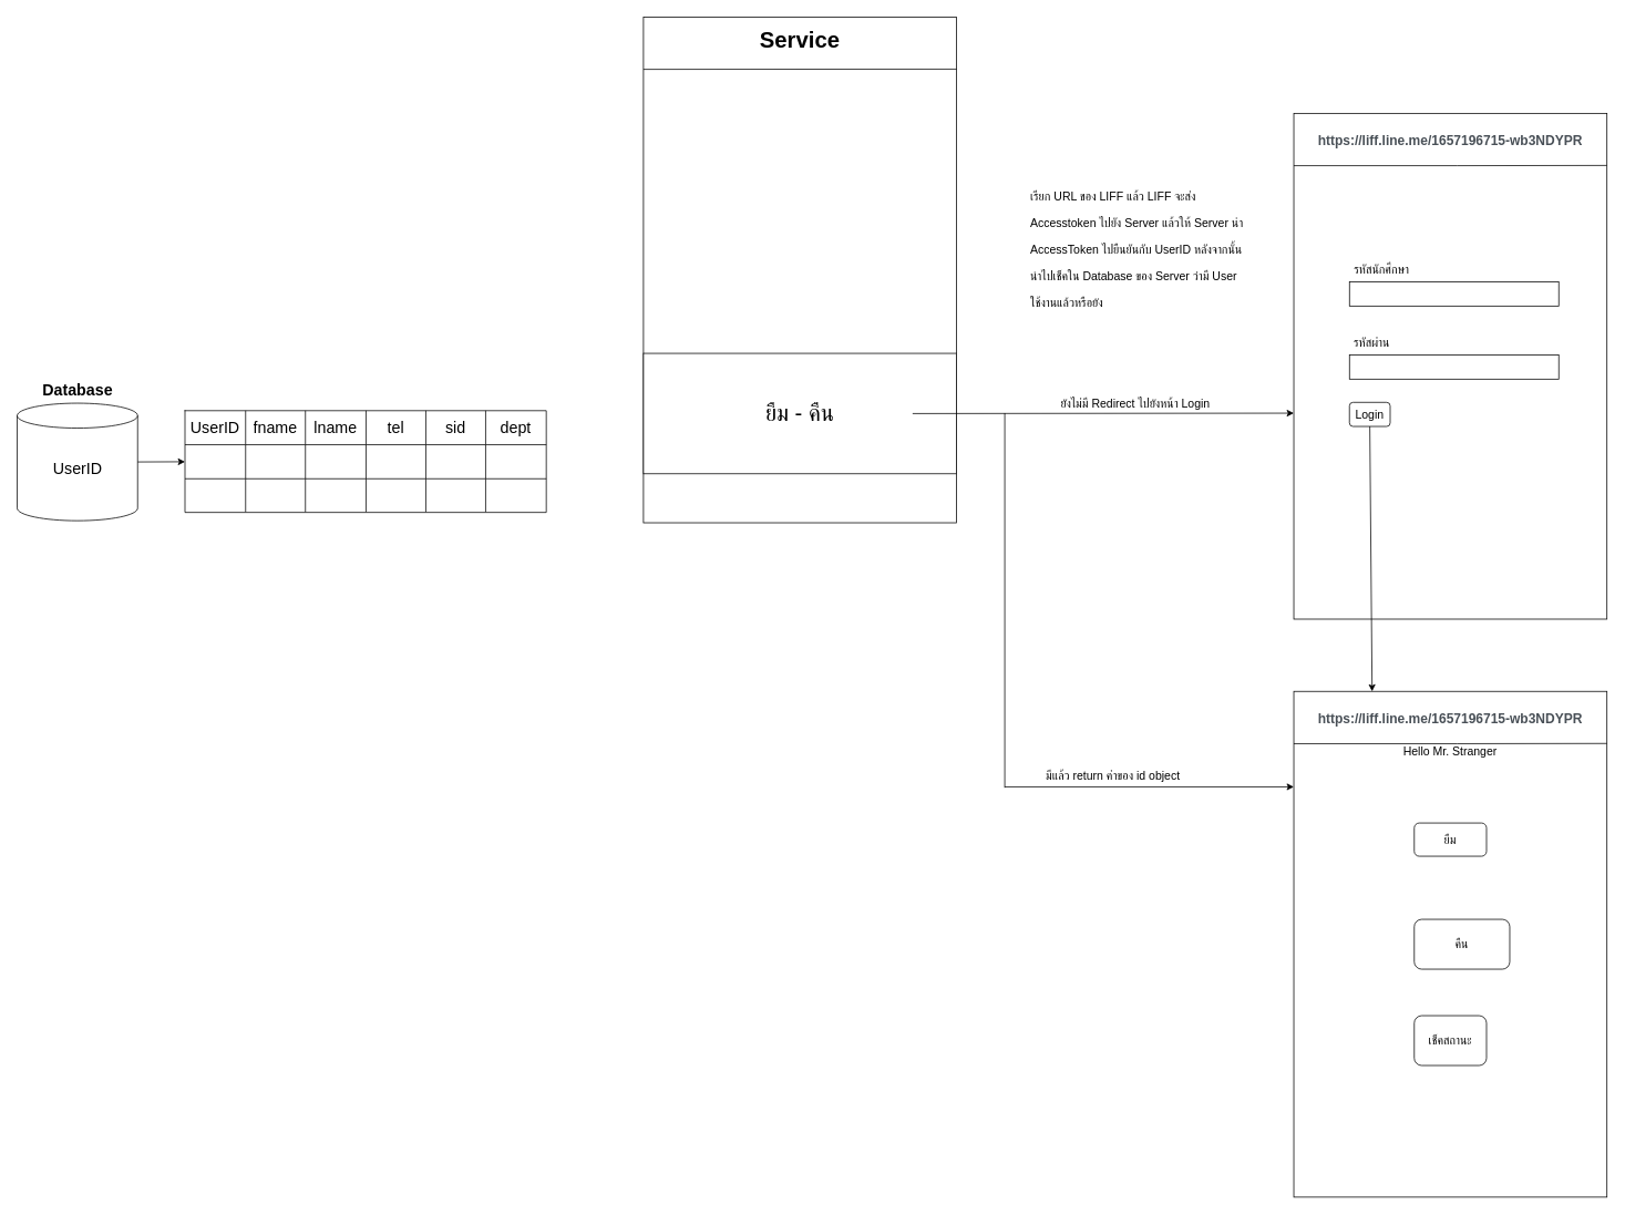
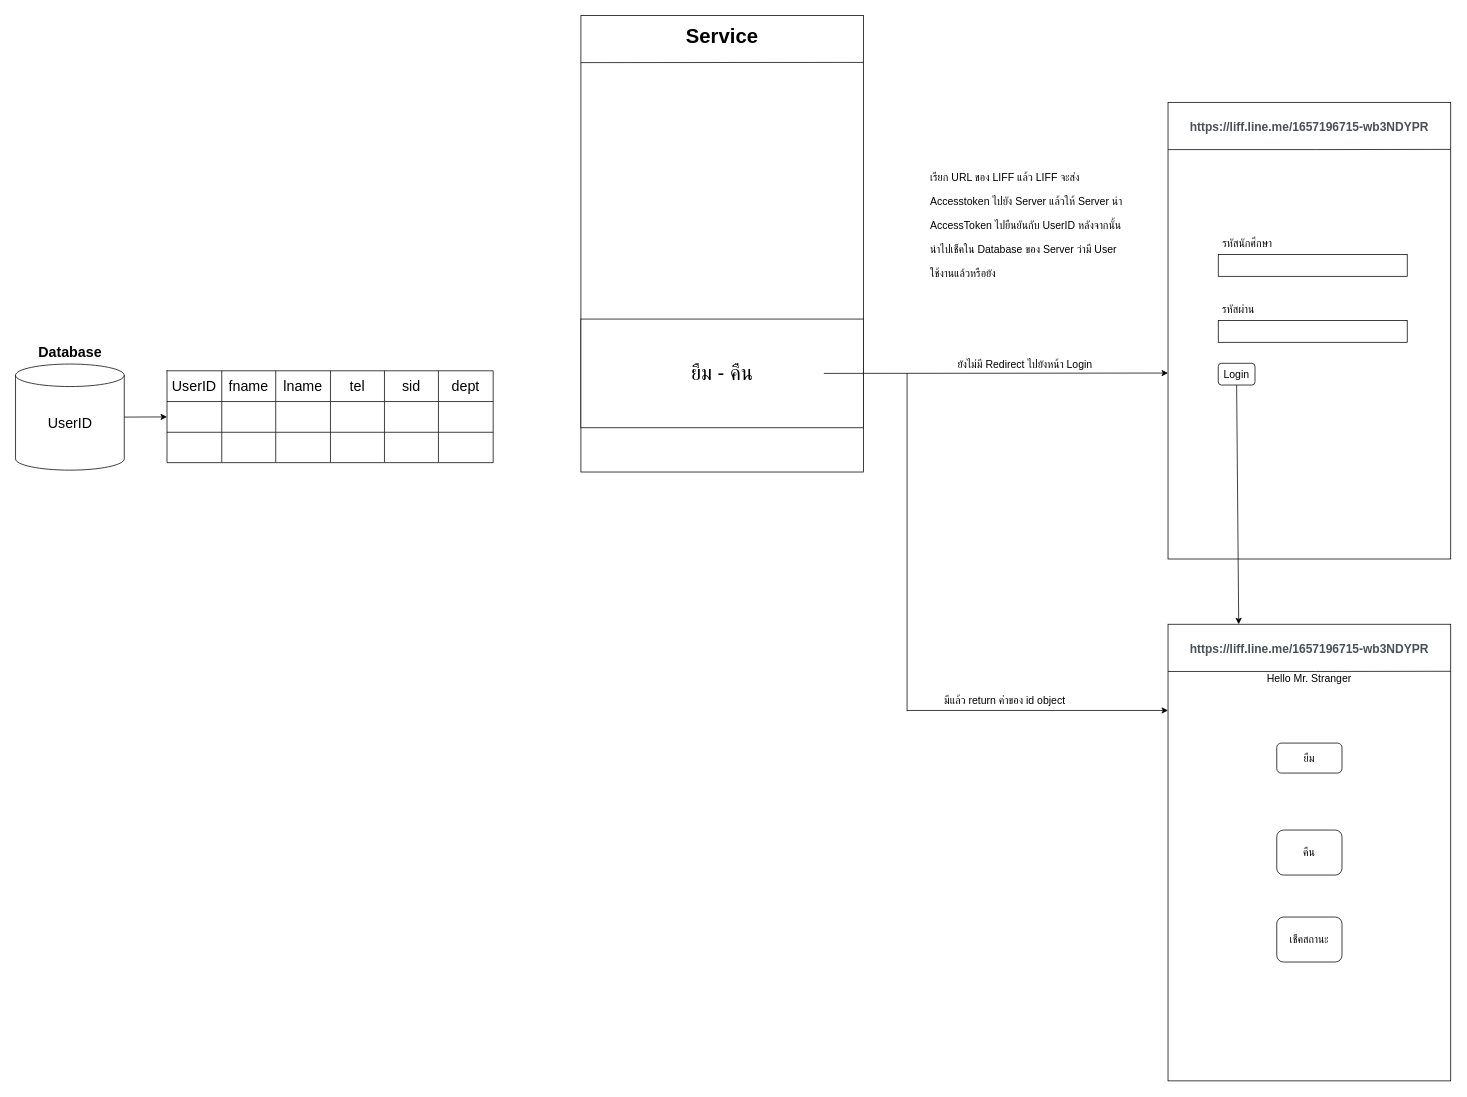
  <mxCell id="0" />
  <mxCell id="1" parent="0" />
  <mxCell id="2" value="" style="group" parent="1" vertex="1" connectable="0"><mxGeometry width="377" height="609" as="geometry" x="774" y="20" /></mxCell>
  <mxCell id="3" value="" style="rounded=0;whiteSpace=wrap;html=1;" parent="2" vertex="1"><mxGeometry width="377" height="609" as="geometry" /></mxCell>
  <mxCell id="4" value="" style="endArrow=none;html=1;rounded=0;entryX=1;entryY=0.103;entryDx=0;entryDy=0;entryPerimeter=0;" parent="2" target="3" edge="1"><mxGeometry width="50" height="50" relative="1" as="geometry"><mxPoint y="63" as="sourcePoint" /><mxPoint x="377" y="58" as="targetPoint" /></mxGeometry></mxCell>
  <mxCell id="5" value="&lt;font style=&quot;font-size: 27px&quot;&gt;&lt;b&gt;Service&lt;/b&gt;&lt;/font&gt;" style="text;html=1;strokeColor=none;fillColor=none;align=center;verticalAlign=middle;whiteSpace=wrap;rounded=0;" parent="2" vertex="1"><mxGeometry width="377" height="58" as="geometry" /></mxCell>
  <mxCell id="6" value="" style="rounded=0;whiteSpace=wrap;html=1;fontSize=27;" parent="2" vertex="1"><mxGeometry y="405" width="377" height="145" as="geometry" /></mxCell>
  <mxCell id="7" value="ยืม - คืน" style="text;html=1;strokeColor=none;fillColor=none;align=center;verticalAlign=middle;whiteSpace=wrap;rounded=0;fontSize=27;" parent="2" vertex="1"><mxGeometry y="405" width="377" height="146" as="geometry" /></mxCell>
  <mxCell id="8" value="" style="endArrow=classic;html=1;rounded=0;fontSize=27;" parent="2" edge="1"><mxGeometry width="50" height="50" relative="1" as="geometry"><mxPoint x="324" y="477.5" as="sourcePoint" /><mxPoint x="783" y="477" as="targetPoint" /></mxGeometry></mxCell>
  <mxCell id="9" value="&lt;font style=&quot;font-size: 14px&quot;&gt;เรียก URL ของ LIFF แล้ว LIFF จะส่ง Accesstoken ไปยัง Server แล้วให้ Server นำ AccessToken ไปยืนยันกับ UserID หลังจากนั้น นำไปเช็คใน Database ของ Server ว่ามี User ใช้งานแล้วหรือยัง&lt;/font&gt;" style="text;html=1;strokeColor=none;fillColor=none;align=left;verticalAlign=middle;whiteSpace=wrap;rounded=0;fontSize=27;" parent="1" vertex="1"><mxGeometry x="1238" y="223" width="261" height="145" as="geometry" /></mxCell>
  <mxCell id="10" value="" style="group" parent="1" vertex="1" connectable="0"><mxGeometry x="1557" y="136" width="377" height="609" as="geometry" /></mxCell>
  <mxCell id="11" value="" style="rounded=0;whiteSpace=wrap;html=1;" parent="10" vertex="1"><mxGeometry width="377" height="609" as="geometry" /></mxCell>
  <mxCell id="12" value="" style="endArrow=none;html=1;rounded=0;entryX=1;entryY=0.103;entryDx=0;entryDy=0;entryPerimeter=0;" parent="10" target="11" edge="1"><mxGeometry width="50" height="50" relative="1" as="geometry"><mxPoint y="63" as="sourcePoint" /><mxPoint x="377" y="58" as="targetPoint" /><Array as="points"><mxPoint x="197" y="63" /></Array></mxGeometry></mxCell>
  <mxCell id="13" value="&lt;span style=&quot;color: rgb(73 , 80 , 87) ; font-family: &amp;#34;roboto&amp;#34; , &amp;#34;meiryo&amp;#34; , , , &amp;#34;blinkmacsystemfont&amp;#34; , &amp;#34;segoe ui&amp;#34; , &amp;#34;helvetica neue&amp;#34; , &amp;#34;segoe ui emoji&amp;#34; , &amp;#34;segoe ui symbol&amp;#34; , &amp;#34;apple color emoji&amp;#34; , &amp;#34;noto color emoji&amp;#34; , &amp;#34;noto emoji&amp;#34; , sans-serif , &amp;#34;arial&amp;#34; ; font-size: 16px ; background-color: rgb(255 , 255 , 255)&quot;&gt;&lt;b&gt;https://liff.line.me/1657196715-wb3NDYPR&lt;/b&gt;&lt;/span&gt;" style="text;html=1;strokeColor=none;fillColor=none;align=center;verticalAlign=middle;whiteSpace=wrap;rounded=0;fontSize=27;" parent="10" vertex="1"><mxGeometry x="17" y="15" width="343" height="29" as="geometry" /></mxCell>
  <mxCell id="14" value="" style="rounded=0;whiteSpace=wrap;html=1;fontSize=14;" parent="10" vertex="1"><mxGeometry x="67" y="203" width="252" height="29" as="geometry" /></mxCell>
  <mxCell id="15" value="" style="rounded=0;whiteSpace=wrap;html=1;fontSize=14;" parent="10" vertex="1"><mxGeometry x="67" y="291" width="252" height="29" as="geometry" /></mxCell>
  <mxCell id="16" value="รหัสนักศึกษา" style="text;html=1;strokeColor=none;fillColor=none;align=center;verticalAlign=middle;whiteSpace=wrap;rounded=0;fontSize=14;" parent="10" vertex="1"><mxGeometry x="67" y="173" width="78" height="30" as="geometry" /></mxCell>
  <mxCell id="17" value="รหัสผ่าน" style="text;html=1;strokeColor=none;fillColor=none;align=center;verticalAlign=middle;whiteSpace=wrap;rounded=0;fontSize=14;" parent="10" vertex="1"><mxGeometry x="67" y="261" width="53.5" height="30" as="geometry" /></mxCell>
  <mxCell id="18" value="Login" style="rounded=1;whiteSpace=wrap;html=1;fontSize=14;" parent="10" vertex="1"><mxGeometry x="67" y="348" width="49" height="29" as="geometry" /></mxCell>
  <mxCell id="19" value="ยังไม่มี Redirect ไปยังหน้า Login" style="text;html=1;strokeColor=none;fillColor=none;align=center;verticalAlign=middle;whiteSpace=wrap;rounded=0;fontSize=14;" parent="1" vertex="1"><mxGeometry x="1265" y="471" width="203" height="30" as="geometry" /></mxCell>
  <mxCell id="20" value="" style="endArrow=classic;html=1;rounded=0;fontSize=27;" parent="1" edge="1"><mxGeometry width="50" height="50" relative="1" as="geometry"><mxPoint x="1209" y="947" as="sourcePoint" /><mxPoint x="1557" y="947" as="targetPoint" /></mxGeometry></mxCell>
  <mxCell id="21" value="มีแล้ว return ค่าของ id object" style="text;html=1;strokeColor=none;fillColor=none;align=center;verticalAlign=middle;whiteSpace=wrap;rounded=0;fontSize=14;" parent="1" vertex="1"><mxGeometry x="1238" y="919" width="203" height="30" as="geometry" /></mxCell>
  <mxCell id="22" value="" style="group" parent="1" vertex="1" connectable="0"><mxGeometry x="1557" y="832" width="377" height="609" as="geometry" /></mxCell>
  <mxCell id="23" value="" style="rounded=0;whiteSpace=wrap;html=1;" parent="22" vertex="1"><mxGeometry width="377" height="609" as="geometry" /></mxCell>
  <mxCell id="24" value="" style="endArrow=none;html=1;rounded=0;entryX=1;entryY=0.103;entryDx=0;entryDy=0;entryPerimeter=0;" parent="22" target="23" edge="1"><mxGeometry width="50" height="50" relative="1" as="geometry"><mxPoint y="63" as="sourcePoint" /><mxPoint x="377" y="58" as="targetPoint" /><Array as="points"><mxPoint x="197" y="63" /></Array></mxGeometry></mxCell>
  <mxCell id="25" value="&lt;span style=&quot;color: rgb(73 , 80 , 87) ; font-family: &amp;#34;roboto&amp;#34; , &amp;#34;meiryo&amp;#34; , , , &amp;#34;blinkmacsystemfont&amp;#34; , &amp;#34;segoe ui&amp;#34; , &amp;#34;helvetica neue&amp;#34; , &amp;#34;segoe ui emoji&amp;#34; , &amp;#34;segoe ui symbol&amp;#34; , &amp;#34;apple color emoji&amp;#34; , &amp;#34;noto color emoji&amp;#34; , &amp;#34;noto emoji&amp;#34; , sans-serif , &amp;#34;arial&amp;#34; ; font-size: 16px ; background-color: rgb(255 , 255 , 255)&quot;&gt;&lt;b&gt;https://liff.line.me/1657196715-wb3NDYPR&lt;/b&gt;&lt;/span&gt;" style="text;html=1;strokeColor=none;fillColor=none;align=center;verticalAlign=middle;whiteSpace=wrap;rounded=0;fontSize=27;" parent="22" vertex="1"><mxGeometry x="17" y="15" width="343" height="29" as="geometry" /></mxCell>
  <mxCell id="26" value="Hello Mr. Stranger" style="text;html=1;strokeColor=none;fillColor=none;align=center;verticalAlign=middle;whiteSpace=wrap;rounded=0;fontSize=14;" parent="22" vertex="1"><mxGeometry x="108.25" y="57" width="160.5" height="30" as="geometry" /></mxCell>
  <mxCell id="27" value="ยืม" style="rounded=1;whiteSpace=wrap;html=1;fontSize=14;" parent="22" vertex="1"><mxGeometry x="145" y="158.5" width="87" height="40" as="geometry" /></mxCell>
- <mxCell id="28" value="คืน" style="rounded=1;whiteSpace=wrap;html=1;fontSize=14;" parent="22" vertex="1"><mxGeometry x="145" y="274.5" width="115" height="60" as="geometry" /></mxCell>
+ <mxCell id="28" value="คืน" style="rounded=1;whiteSpace=wrap;html=1;fontSize=14;" parent="22" vertex="1"><mxGeometry x="145" y="274.5" width="87" height="60" as="geometry" /></mxCell>
  <mxCell id="29" value="เช็คสถานะ" style="rounded=1;whiteSpace=wrap;html=1;fontSize=14;" parent="22" vertex="1"><mxGeometry x="145" y="390.5" width="87" height="60" as="geometry" /></mxCell>
  <mxCell id="30" value="" style="endArrow=none;html=1;rounded=0;fontSize=14;" parent="1" edge="1"><mxGeometry width="50" height="50" relative="1" as="geometry"><mxPoint x="1209" y="948" as="sourcePoint" /><mxPoint x="1209" y="497" as="targetPoint" /></mxGeometry></mxCell>
  <mxCell id="31" value="" style="endArrow=classic;html=1;rounded=0;fontSize=14;exitX=0.5;exitY=1;exitDx=0;exitDy=0;entryX=0.25;entryY=0;entryDx=0;entryDy=0;" parent="1" source="18" target="23" edge="1"><mxGeometry width="50" height="50" relative="1" as="geometry"><mxPoint x="1615" y="795" as="sourcePoint" /><mxPoint x="1665" y="745" as="targetPoint" /></mxGeometry></mxCell>
  <mxCell id="32" value="" style="group" vertex="1" connectable="0" parent="1"><mxGeometry x="20" y="455" width="145" height="171.5" as="geometry" /></mxCell>
  <mxCell id="33" value="" style="shape=cylinder3;whiteSpace=wrap;html=1;boundedLbl=1;backgroundOutline=1;size=15;" vertex="1" parent="32"><mxGeometry y="30" width="145" height="141.5" as="geometry" /></mxCell>
  <mxCell id="34" value="&lt;font style=&quot;font-size: 19px&quot;&gt;&lt;b&gt;Database&lt;/b&gt;&lt;/font&gt;" style="text;html=1;strokeColor=none;fillColor=none;align=center;verticalAlign=middle;whiteSpace=wrap;rounded=0;" vertex="1" parent="32"><mxGeometry x="42.5" width="60" height="30" as="geometry" /></mxCell>
  <mxCell id="35" value="&lt;span style=&quot;font-size: 19px&quot;&gt;UserID&lt;/span&gt;" style="text;html=1;strokeColor=none;fillColor=none;align=center;verticalAlign=middle;whiteSpace=wrap;rounded=0;" vertex="1" parent="32"><mxGeometry x="42.5" y="94.75" width="60" height="30" as="geometry" /></mxCell>
  <mxCell id="36" value="" style="shape=table;html=1;whiteSpace=wrap;startSize=0;container=1;collapsible=0;childLayout=tableLayout;fontSize=19;align=center;" vertex="1" parent="1"><mxGeometry x="222" y="494" width="435" height="122.5" as="geometry" /></mxCell>
  <mxCell id="37" value="" style="shape=tableRow;horizontal=0;startSize=0;swimlaneHead=0;swimlaneBody=0;top=0;left=0;bottom=0;right=0;collapsible=0;dropTarget=0;fillColor=none;points=[[0,0.5],[1,0.5]];portConstraint=eastwest;fontSize=19;align=center;" vertex="1" parent="36"><mxGeometry width="435" height="41" as="geometry" /></mxCell>
  <mxCell id="38" value="UserID" style="shape=partialRectangle;html=1;whiteSpace=wrap;connectable=0;fillColor=none;top=0;left=0;bottom=0;right=0;overflow=hidden;fontSize=19;" vertex="1" parent="37"><mxGeometry width="73" height="41" as="geometry"><mxRectangle width="73" height="41" as="alternateBounds" /></mxGeometry></mxCell>
  <mxCell id="39" value="fname" style="shape=partialRectangle;html=1;whiteSpace=wrap;connectable=0;fillColor=none;top=0;left=0;bottom=0;right=0;overflow=hidden;fontSize=19;" vertex="1" parent="37"><mxGeometry x="73" width="72" height="41" as="geometry"><mxRectangle width="72" height="41" as="alternateBounds" /></mxGeometry></mxCell>
  <mxCell id="40" value="lname" style="shape=partialRectangle;html=1;whiteSpace=wrap;connectable=0;fillColor=none;top=0;left=0;bottom=0;right=0;overflow=hidden;fontSize=19;" vertex="1" parent="37"><mxGeometry x="145" width="73" height="41" as="geometry"><mxRectangle width="73" height="41" as="alternateBounds" /></mxGeometry></mxCell>
  <mxCell id="41" value="tel" style="shape=partialRectangle;html=1;whiteSpace=wrap;connectable=0;fillColor=none;top=0;left=0;bottom=0;right=0;overflow=hidden;fontSize=19;" vertex="1" parent="37"><mxGeometry x="218" width="72" height="41" as="geometry"><mxRectangle width="72" height="41" as="alternateBounds" /></mxGeometry></mxCell>
  <mxCell id="42" value="sid" style="shape=partialRectangle;html=1;whiteSpace=wrap;connectable=0;fillColor=none;top=0;left=0;bottom=0;right=0;overflow=hidden;fontSize=19;" vertex="1" parent="37"><mxGeometry x="290" width="72" height="41" as="geometry"><mxRectangle width="72" height="41" as="alternateBounds" /></mxGeometry></mxCell>
  <mxCell id="43" value="dept" style="shape=partialRectangle;html=1;whiteSpace=wrap;connectable=0;fillColor=none;top=0;left=0;bottom=0;right=0;overflow=hidden;fontSize=19;" vertex="1" parent="37"><mxGeometry x="362" width="73" height="41" as="geometry"><mxRectangle width="73" height="41" as="alternateBounds" /></mxGeometry></mxCell>
  <mxCell id="44" value="" style="shape=tableRow;horizontal=0;startSize=0;swimlaneHead=0;swimlaneBody=0;top=0;left=0;bottom=0;right=0;collapsible=0;dropTarget=0;fillColor=none;points=[[0,0.5],[1,0.5]];portConstraint=eastwest;fontSize=19;" vertex="1" parent="36"><mxGeometry y="41" width="435" height="41" as="geometry" /></mxCell>
  <mxCell id="45" style="shape=partialRectangle;html=1;whiteSpace=wrap;connectable=0;fillColor=none;top=0;left=0;bottom=0;right=0;overflow=hidden;fontSize=19;" vertex="1" parent="44"><mxGeometry width="73" height="41" as="geometry"><mxRectangle width="73" height="41" as="alternateBounds" /></mxGeometry></mxCell>
  <mxCell id="46" style="shape=partialRectangle;html=1;whiteSpace=wrap;connectable=0;fillColor=none;top=0;left=0;bottom=0;right=0;overflow=hidden;fontSize=19;" vertex="1" parent="44"><mxGeometry x="73" width="72" height="41" as="geometry"><mxRectangle width="72" height="41" as="alternateBounds" /></mxGeometry></mxCell>
  <mxCell id="47" style="shape=partialRectangle;html=1;whiteSpace=wrap;connectable=0;fillColor=none;top=0;left=0;bottom=0;right=0;overflow=hidden;fontSize=19;" vertex="1" parent="44"><mxGeometry x="145" width="73" height="41" as="geometry"><mxRectangle width="73" height="41" as="alternateBounds" /></mxGeometry></mxCell>
  <mxCell id="48" value="" style="shape=partialRectangle;html=1;whiteSpace=wrap;connectable=0;fillColor=none;top=0;left=0;bottom=0;right=0;overflow=hidden;fontSize=19;" vertex="1" parent="44"><mxGeometry x="218" width="72" height="41" as="geometry"><mxRectangle width="72" height="41" as="alternateBounds" /></mxGeometry></mxCell>
  <mxCell id="49" value="" style="shape=partialRectangle;html=1;whiteSpace=wrap;connectable=0;fillColor=none;top=0;left=0;bottom=0;right=0;overflow=hidden;fontSize=19;" vertex="1" parent="44"><mxGeometry x="290" width="72" height="41" as="geometry"><mxRectangle width="72" height="41" as="alternateBounds" /></mxGeometry></mxCell>
  <mxCell id="50" value="" style="shape=partialRectangle;html=1;whiteSpace=wrap;connectable=0;fillColor=none;top=0;left=0;bottom=0;right=0;overflow=hidden;fontSize=19;" vertex="1" parent="44"><mxGeometry x="362" width="73" height="41" as="geometry"><mxRectangle width="73" height="41" as="alternateBounds" /></mxGeometry></mxCell>
  <mxCell id="51" value="" style="shape=tableRow;horizontal=0;startSize=0;swimlaneHead=0;swimlaneBody=0;top=0;left=0;bottom=0;right=0;collapsible=0;dropTarget=0;fillColor=none;points=[[0,0.5],[1,0.5]];portConstraint=eastwest;fontSize=19;" vertex="1" parent="36"><mxGeometry y="82" width="435" height="40" as="geometry" /></mxCell>
  <mxCell id="52" style="shape=partialRectangle;html=1;whiteSpace=wrap;connectable=0;fillColor=none;top=0;left=0;bottom=0;right=0;overflow=hidden;fontSize=19;" vertex="1" parent="51"><mxGeometry width="73" height="40" as="geometry"><mxRectangle width="73" height="40" as="alternateBounds" /></mxGeometry></mxCell>
  <mxCell id="53" style="shape=partialRectangle;html=1;whiteSpace=wrap;connectable=0;fillColor=none;top=0;left=0;bottom=0;right=0;overflow=hidden;fontSize=19;" vertex="1" parent="51"><mxGeometry x="73" width="72" height="40" as="geometry"><mxRectangle width="72" height="40" as="alternateBounds" /></mxGeometry></mxCell>
  <mxCell id="54" style="shape=partialRectangle;html=1;whiteSpace=wrap;connectable=0;fillColor=none;top=0;left=0;bottom=0;right=0;overflow=hidden;fontSize=19;" vertex="1" parent="51"><mxGeometry x="145" width="73" height="40" as="geometry"><mxRectangle width="73" height="40" as="alternateBounds" /></mxGeometry></mxCell>
  <mxCell id="55" value="" style="shape=partialRectangle;html=1;whiteSpace=wrap;connectable=0;fillColor=none;top=0;left=0;bottom=0;right=0;overflow=hidden;fontSize=19;" vertex="1" parent="51"><mxGeometry x="218" width="72" height="40" as="geometry"><mxRectangle width="72" height="40" as="alternateBounds" /></mxGeometry></mxCell>
  <mxCell id="56" value="" style="shape=partialRectangle;html=1;whiteSpace=wrap;connectable=0;fillColor=none;top=0;left=0;bottom=0;right=0;overflow=hidden;fontSize=19;" vertex="1" parent="51"><mxGeometry x="290" width="72" height="40" as="geometry"><mxRectangle width="72" height="40" as="alternateBounds" /></mxGeometry></mxCell>
  <mxCell id="57" value="" style="shape=partialRectangle;html=1;whiteSpace=wrap;connectable=0;fillColor=none;top=0;left=0;bottom=0;right=0;overflow=hidden;pointerEvents=1;fontSize=19;" vertex="1" parent="51"><mxGeometry x="362" width="73" height="40" as="geometry"><mxRectangle width="73" height="40" as="alternateBounds" /></mxGeometry></mxCell>
  <mxCell id="58" value="" style="endArrow=classic;html=1;rounded=0;fontSize=19;exitX=1;exitY=0.5;exitDx=0;exitDy=0;exitPerimeter=0;entryX=0;entryY=0.5;entryDx=0;entryDy=0;" edge="1" parent="1" source="33" target="44"><mxGeometry width="50" height="50" relative="1" as="geometry"><mxPoint x="310" y="650" as="sourcePoint" /><mxPoint x="360" y="600" as="targetPoint" /></mxGeometry></mxCell>
